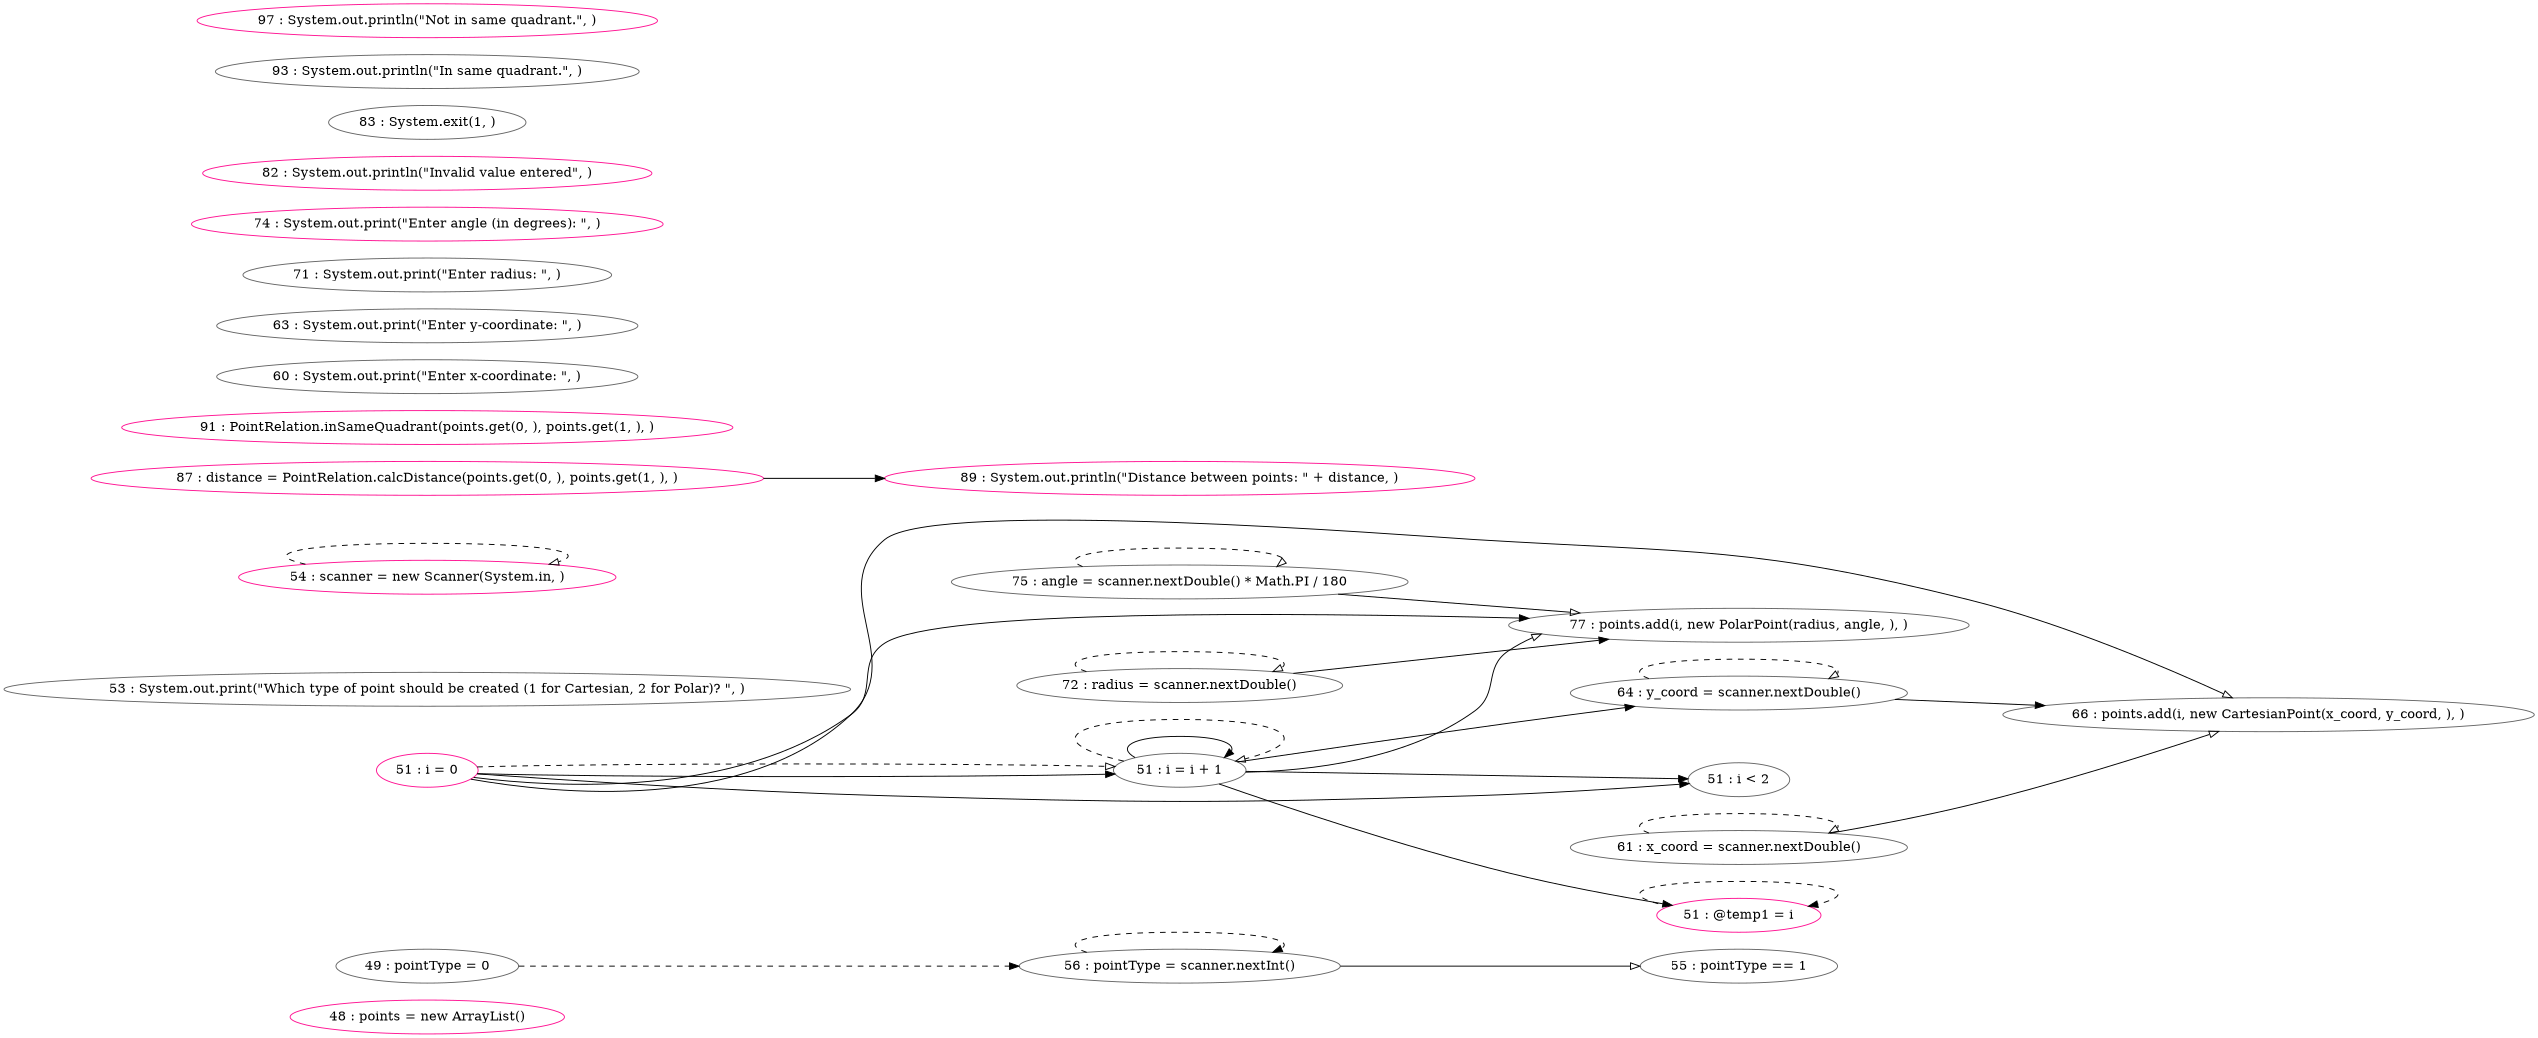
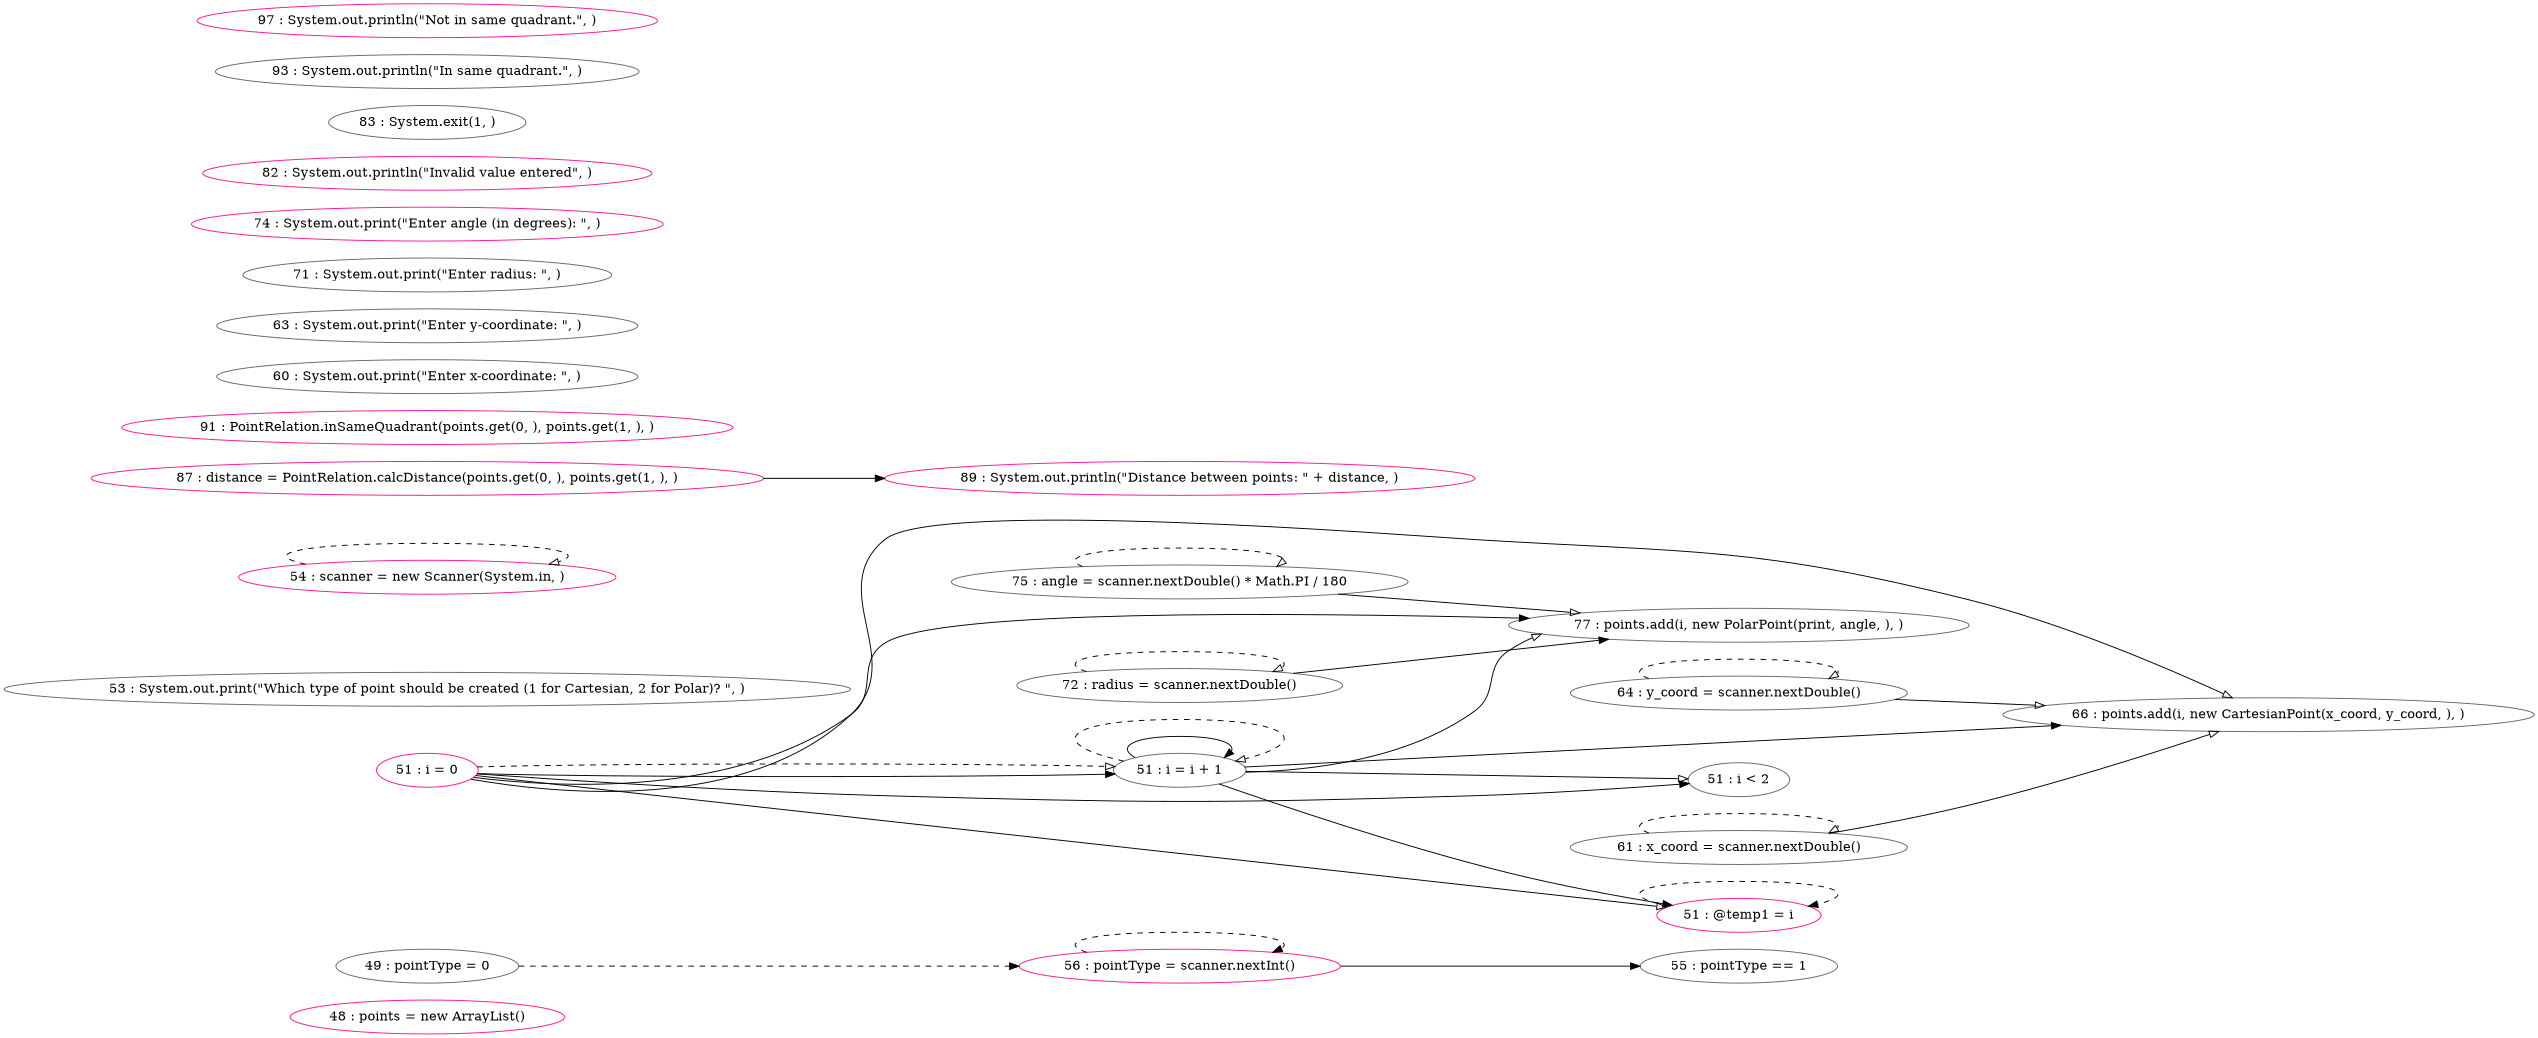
  digraph {
    rankdir=LR
    node [color=gray40]
    edge [arrowhead=onormal]
    "48 : points = new ArrayList()" [color=deeppink]
-   "56 : pointType = scanner.nextInt()"
+   "56 : pointType = scanner.nextInt()" [color=deeppink]
    "49 : pointType = 0"
    n4 [label="55 : pointType == 1"]
    "51 : i = 0" [color=deeppink]
    "66 : points.add(i, new CartesianPoint(x_coord, y_coord, ), )"
-   "77 : points.add(i, new PolarPoint(radius, angle, ), )"
+   "77 : points.add(i, new PolarPoint(radius, angle, ), )" [label="77 : points.add(i, new PolarPoint(print, angle, ), )"]
    "51 : i < 2"
    "51 : @temp1 = i" [color=deeppink]
    "51 : i = i + 1"
    "53 : System.out.print(\"Which type of point should be created (1 for Cartesian, 2 for Polar)? \", )"
    "54 : scanner = new Scanner(System.in, )" [color=deeppink]
    "87 : distance = PointRelation.calcDistance(points.get(0, ), points.get(1, ), )" [color=deeppink]
    "89 : System.out.println(\"Distance between points: \" + distance, )" [color=deeppink]
    "91 : PointRelation.inSameQuadrant(points.get(0, ), points.get(1, ), )" [color=deeppink]
    "60 : System.out.print(\"Enter x-coordinate: \", )"
    "61 : x_coord = scanner.nextDouble()"
    "63 : System.out.print(\"Enter y-coordinate: \", )"
    "64 : y_coord = scanner.nextDouble()"
    "71 : System.out.print(\"Enter radius: \", )"
    "72 : radius = scanner.nextDouble()"
    "74 : System.out.print(\"Enter angle (in degrees): \", )" [color=deeppink]
    "75 : angle = scanner.nextDouble() * Math.PI / 180"
    "82 : System.out.println(\"Invalid value entered\", )" [color=deeppink]
    "83 : System.exit(1, )"
    "93 : System.out.println(\"In same quadrant.\", )"
    "97 : System.out.println(\"Not in same quadrant.\", )" [color=deeppink]
    "56 : pointType = scanner.nextInt()" -> "56 : pointType = scanner.nextInt()" [arrowhead=normal style=dashed]
-   "56 : pointType = scanner.nextInt()" -> n4
+   "56 : pointType = scanner.nextInt()" -> n4 [arrowhead=normal]
    "49 : pointType = 0" -> "56 : pointType = scanner.nextInt()" [arrowhead=normal style=dashed]
    "51 : i = 0" -> "66 : points.add(i, new CartesianPoint(x_coord, y_coord, ), )"
    "51 : i = 0" -> "77 : points.add(i, new PolarPoint(radius, angle, ), )" [arrowhead=normal]
    "51 : i = 0" -> "51 : i < 2" [arrowhead=normal]
+   "51 : i = 0" -> "51 : @temp1 = i"
    "51 : i = 0" -> "51 : i = i + 1" [arrowhead=normal]
    "51 : i = 0" -> "51 : i = i + 1" [style=dashed]
    "51 : @temp1 = i" -> "51 : @temp1 = i" [arrowhead=normal style=dashed]
-   "51 : i = i + 1" -> "64 : y_coord = scanner.nextDouble()" [arrowhead=normal]
+   "51 : i = i + 1" -> "66 : points.add(i, new CartesianPoint(x_coord, y_coord, ), )" [arrowhead=normal]
    "51 : i = i + 1" -> "77 : points.add(i, new PolarPoint(radius, angle, ), )"
-   "51 : i = i + 1" -> "51 : i < 2" [arrowhead=normal]
+   "51 : i = i + 1" -> "51 : i < 2"
    "51 : i = i + 1" -> "51 : @temp1 = i" [arrowhead=normal]
    "51 : i = i + 1" -> "51 : i = i + 1" [arrowhead=normal]
    "51 : i = i + 1" -> "51 : i = i + 1" [style=dashed]
    "54 : scanner = new Scanner(System.in, )" -> "54 : scanner = new Scanner(System.in, )" [style=dashed]
    "87 : distance = PointRelation.calcDistance(points.get(0, ), points.get(1, ), )" -> "89 : System.out.println(\"Distance between points: \" + distance, )" [arrowhead=normal]
    "61 : x_coord = scanner.nextDouble()" -> "66 : points.add(i, new CartesianPoint(x_coord, y_coord, ), )"
    "61 : x_coord = scanner.nextDouble()" -> "61 : x_coord = scanner.nextDouble()" [style=dashed]
-   "64 : y_coord = scanner.nextDouble()" -> "66 : points.add(i, new CartesianPoint(x_coord, y_coord, ), )" [arrowhead=normal]
+   "64 : y_coord = scanner.nextDouble()" -> "66 : points.add(i, new CartesianPoint(x_coord, y_coord, ), )"
    "64 : y_coord = scanner.nextDouble()" -> "64 : y_coord = scanner.nextDouble()" [style=dashed]
    "72 : radius = scanner.nextDouble()" -> "77 : points.add(i, new PolarPoint(radius, angle, ), )" [arrowhead=normal]
    "72 : radius = scanner.nextDouble()" -> "72 : radius = scanner.nextDouble()" [style=dashed]
    "75 : angle = scanner.nextDouble() * Math.PI / 180" -> "77 : points.add(i, new PolarPoint(radius, angle, ), )"
    "75 : angle = scanner.nextDouble() * Math.PI / 180" -> "75 : angle = scanner.nextDouble() * Math.PI / 180" [style=dashed]
  }
